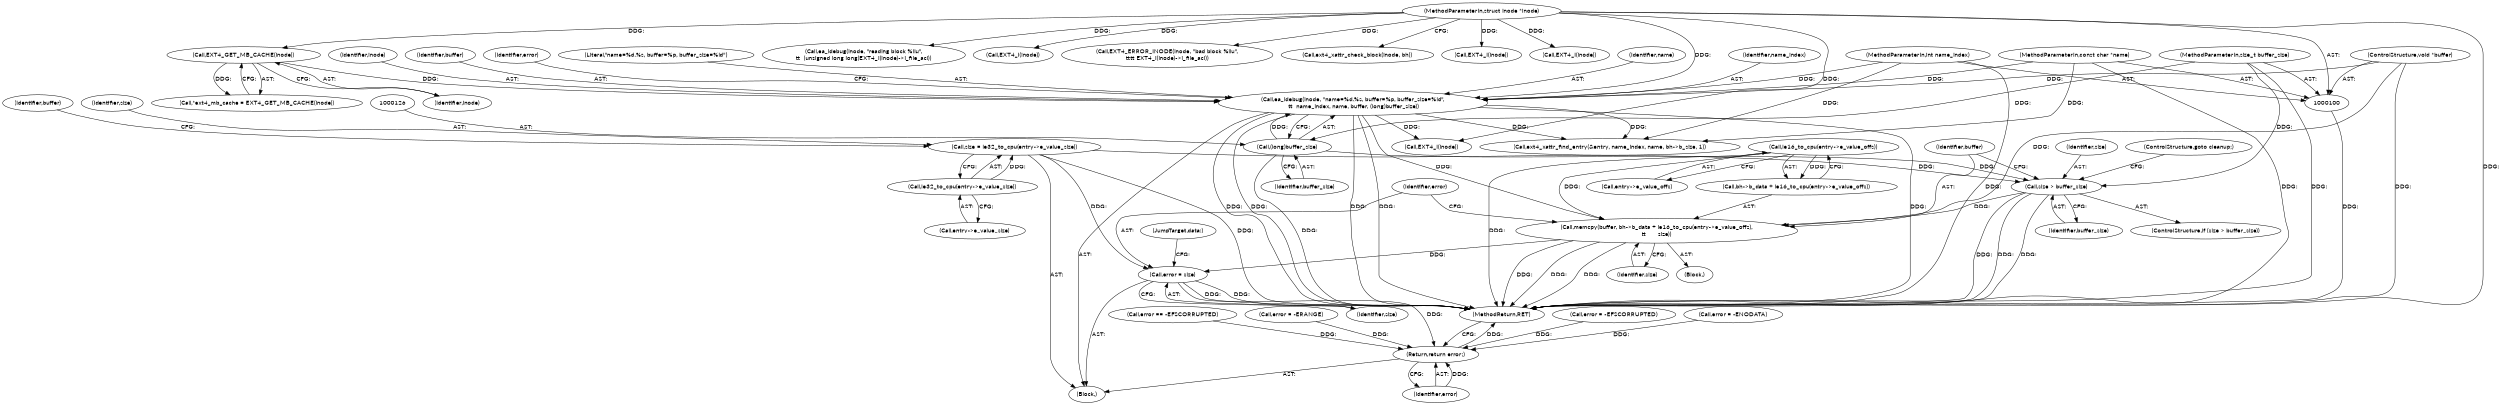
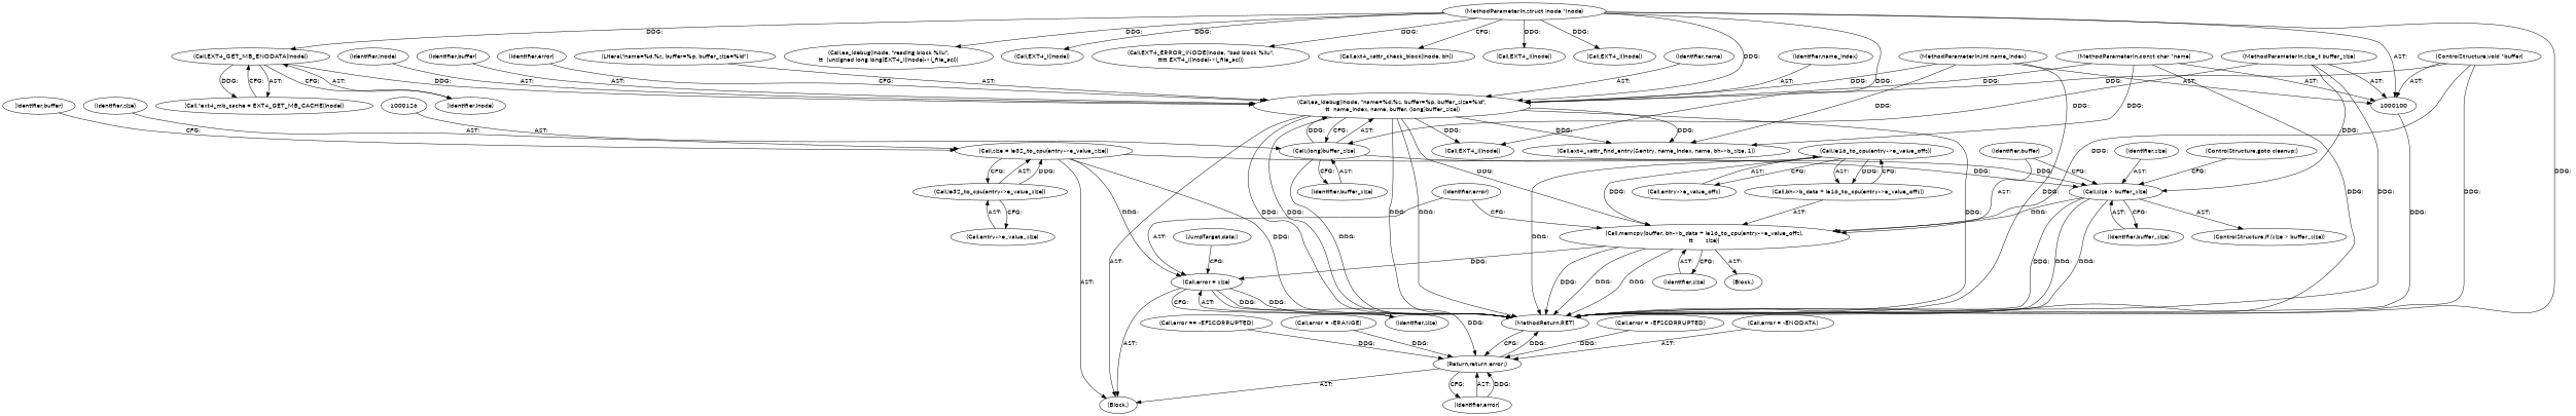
  digraph {
    fontname=Lato
    node [fontname=Lato]
    edge [fontname=Lato]
    n1 [label="(Call,memcpy(buffer, bh->b_data + le16_to_cpu(entry->e_value_offs),\n\t\t       size))"]
    n2 [label="(Call,error = size)"]
    n3 [label="(MethodReturn,RET)"]
    n4 [label="(Identifier,size)"]
    n5 [label="(Block,)"]
    n6 [label="(Block,)"]
    n7 [label="(Return,return error;)"]
    n8 [label="(Identifier,size)"]
    n9 [label="(Call,ea_idebug(inode, \"name=%d.%s, buffer=%p, buffer_size=%ld\",\n \t\t  name_index, name, buffer, (long)buffer_size))"]
    n10 [label="(Call,(long)buffer_size)"]
    n11 [label="(Call,EXT4_I(inode))"]
    n12 [label="(Call,ext4_xattr_find_entry(&entry, name_index, name, bh->b_size, 1))"]
    n13 [label="(Call,size > buffer_size)"]
    n14 [label="(Identifier,buffer_size)"]
-   n15 [label="(Call,EXT4_GET_MB_CACHE(inode))"]
+   n15 [label="(Call,EXT4_GET_MB_ENODATA(inode))"]
    n16 [label="(Identifier,inode)"]
    n17 [label="(Call,*ext4_mb_cache = EXT4_GET_MB_CACHE(inode))"]
    n18 [label="(MethodParameterIn,struct inode *inode)"]
    n19 [label="(Call,ea_idebug(inode, \"reading block %llu\",\n\t\t  (unsigned long long)EXT4_I(inode)->i_file_acl))"]
    n20 [label="(Call,EXT4_I(inode))"]
    n21 [label="(Call,EXT4_ERROR_INODE(inode, \"bad block %llu\",\n\t\t\t\t EXT4_I(inode)->i_file_acl))"]
    n22 [label="(Call,ext4_xattr_check_block(inode, bh))"]
    n23 [label="(Call,EXT4_I(inode))"]
    n24 [label="(Call,EXT4_I(inode))"]
    1000100
    n26 [label="(MethodParameterIn,int name_index)"]
    n27 [label="(MethodParameterIn,const char *name)"]
    n28 [label="(ControlStructure,void *buffer)"]
    n29 [label="(ControlStructure,if (size > buffer_size))"]
    n30 [label="(Identifier,buffer_size)"]
    n31 [label="(MethodParameterIn,size_t buffer_size)"]
    n32 [label="(Call,le16_to_cpu(entry->e_value_offs))"]
    n33 [label="(Call,entry->e_value_offs)"]
    n34 [label="(Call,bh->b_data + le16_to_cpu(entry->e_value_offs))"]
    n35 [label="(Call,size = le32_to_cpu(entry->e_value_size))"]
    n36 [label="(Call,le32_to_cpu(entry->e_value_size))"]
    n37 [label="(Call,entry->e_value_size)"]
    n38 [label="(Identifier,error)"]
    n39 [label="(Call,error = -EFSCORRUPTED)"]
    n40 [label="(Identifier,error)"]
    n41 [label="(Call,error = -ENODATA)"]
    n42 [label="(Identifier,size)"]
    n43 [label="(Identifier,name_index)"]
    n44 [label="(JumpTarget,data:)"]
    n45 [label="(Call,error == -EFSCORRUPTED)"]
    n46 [label="(Identifier,inode)"]
    n47 [label="(Identifier,buffer)"]
    n48 [label="(Identifier,error)"]
    n49 [label="(ControlStructure,goto cleanup;)"]
    n50 [label="(Call,error = -ERANGE)"]
    n51 [label="(Identifier,size)"]
    n52 [label="(Literal,\"name=%d.%s, buffer=%p, buffer_size=%ld\")"]
    n53 [label="(Identifier,buffer)"]
    n54 [label="(Identifier,name)"]
    n55 [label="(Identifier,buffer)"]
    1000126
    n1 -> n2 [label="DDG: "]
    n1 -> n3 [label="DDG: "]
    n1 -> n3 [label="DDG: "]
    n1 -> n3 [label="DDG: "]
    n1 -> n4 [label="CFG: "]
    n1 -> n5 [label="AST: "]
    n2 -> n3 [label="DDG: "]
    n2 -> n3 [label="DDG: "]
    n2 -> n6 [label="AST: "]
    n2 -> n7 [label="DDG: "]
    n2 -> n8 [label="CFG: "]
    n3 -> n7 [label="CFG: "]
    n4 -> n1 [label="AST: "]
    n7 -> n3 [label="DDG: "]
    n7 -> n6 [label="AST: "]
    n7 -> n38 [label="CFG: "]
    n8 -> n2 [label="AST: "]
    n9 -> n1 [label="DDG: "]
    n9 -> n3 [label="DDG: "]
    n9 -> n3 [label="DDG: "]
    n9 -> n3 [label="DDG: "]
    n9 -> n3 [label="DDG: "]
    n9 -> n3 [label="DDG: "]
    n9 -> n6 [label="AST: "]
    n9 -> n10 [label="CFG: "]
    n9 -> n11 [label="DDG: "]
    n9 -> n12 [label="DDG: "]
    n9 -> n12 [label="DDG: "]
    n10 -> n3 [label="DDG: "]
    n10 -> n9 [label="AST: "]
    n10 -> n9 [label="DDG: "]
    n10 -> n13 [label="DDG: "]
    n10 -> n14 [label="CFG: "]
    n13 -> n1 [label="DDG: "]
    n13 -> n3 [label="DDG: "]
    n13 -> n3 [label="DDG: "]
    n13 -> n3 [label="DDG: "]
    n13 -> n29 [label="AST: "]
    n13 -> n30 [label="CFG: "]
    n14 -> n10 [label="AST: "]
    n15 -> n9 [label="DDG: "]
    n15 -> n16 [label="CFG: "]
    n15 -> n17 [label="AST: "]
    n15 -> n17 [label="DDG: "]
    n16 -> n15 [label="AST: "]
    n17 -> n15 [label="CFG: "]
    n18 -> n3 [label="DDG: "]
    n18 -> n9 [label="DDG: "]
    n18 -> n11 [label="DDG: "]
    n18 -> n15 [label="DDG: "]
    n18 -> n19 [label="DDG: "]
    n18 -> n20 [label="DDG: "]
    n18 -> n21 [label="DDG: "]
    n18 -> n22 [label="CFG: "]
    n18 -> n23 [label="DDG: "]
    n18 -> n24 [label="DDG: "]
    n18 -> 1000100 [label="AST: "]
    1000100 -> n3 [label="DDG: "]
    n26 -> n3 [label="DDG: "]
    n26 -> n9 [label="DDG: "]
    n26 -> n12 [label="DDG: "]
    n26 -> 1000100 [label="AST: "]
    n27 -> n3 [label="DDG: "]
    n27 -> n9 [label="DDG: "]
    n27 -> n12 [label="DDG: "]
    n27 -> 1000100 [label="AST: "]
    n28 -> n1 [label="DDG: "]
    n28 -> n3 [label="DDG: "]
    n28 -> n9 [label="DDG: "]
    n28 -> 1000100 [label="AST: "]
    n30 -> n13 [label="AST: "]
    n31 -> n3 [label="DDG: "]
    n31 -> n10 [label="DDG: "]
    n31 -> n13 [label="DDG: "]
    n31 -> 1000100 [label="AST: "]
    n32 -> n1 [label="DDG: "]
    n32 -> n3 [label="DDG: "]
    n32 -> n33 [label="CFG: "]
    n32 -> n34 [label="AST: "]
    n32 -> n34 [label="DDG: "]
    n33 -> n32 [label="AST: "]
    n34 -> n1 [label="AST: "]
    n34 -> n32 [label="CFG: "]
    n35 -> n2 [label="DDG: "]
    n35 -> n3 [label="DDG: "]
    n35 -> n6 [label="AST: "]
    n35 -> n13 [label="DDG: "]
    n35 -> n36 [label="CFG: "]
    n36 -> n35 [label="AST: "]
    n36 -> n35 [label="DDG: "]
    n36 -> n37 [label="CFG: "]
    n37 -> n36 [label="AST: "]
    n38 -> n7 [label="AST: "]
    n38 -> n7 [label="DDG: "]
    n39 -> n7 [label="DDG: "]
    n40 -> n1 [label="CFG: "]
    n40 -> n2 [label="AST: "]
-   n41 -> n7 [label="DDG: "]
+   n41 -> n7 [label="AST: "]
    n42 -> n35 [label="AST: "]
    n43 -> n9 [label="AST: "]
    n44 -> n2 [label="CFG: "]
    n45 -> n7 [label="DDG: "]
    n46 -> n9 [label="AST: "]
    n47 -> n9 [label="AST: "]
    n48 -> n9 [label="CFG: "]
    n49 -> n13 [label="CFG: "]
    n50 -> n7 [label="DDG: "]
    n51 -> n13 [label="AST: "]
    n52 -> n9 [label="AST: "]
    n53 -> n1 [label="AST: "]
    n53 -> n13 [label="CFG: "]
    n54 -> n9 [label="AST: "]
    n55 -> n35 [label="CFG: "]
    1000126 -> n10 [label="AST: "]
  }
